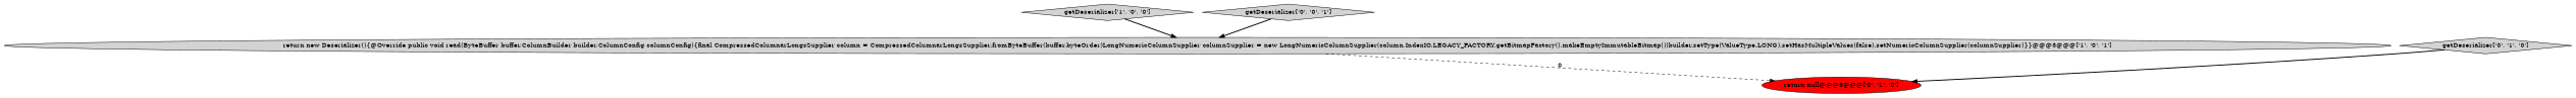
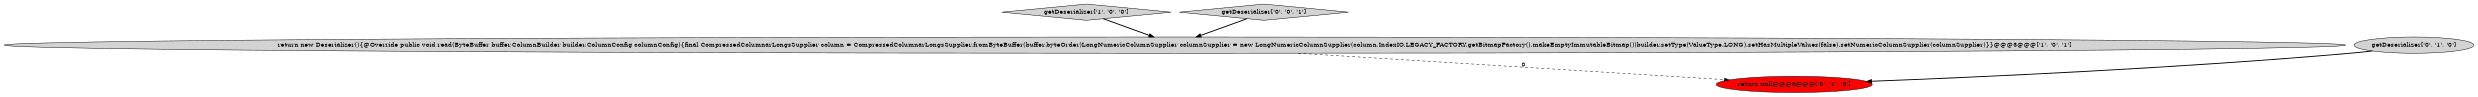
  digraph {
    node [fillcolor=lightgray shape=diamond style=filled]
    edge [style=bold]
    n1 [label="getDeserializer['1', '0', '0']"]
    n2 [label="return new Deserializer(){@Override public void read(ByteBuffer buffer,ColumnBuilder builder,ColumnConfig columnConfig){final CompressedColumnarLongsSupplier column = CompressedColumnarLongsSupplier.fromByteBuffer(buffer,byteOrder)LongNumericColumnSupplier columnSupplier = new LongNumericColumnSupplier(column,IndexIO.LEGACY_FACTORY.getBitmapFactory().makeEmptyImmutableBitmap())builder.setType(ValueType.LONG).setHasMultipleValues(false).setNumericColumnSupplier(columnSupplier)}}@@@3@@@['1', '0', '1']" shape=ellipse]
    n3 [fillcolor=red label="return null@@@3@@@['0', '1', '0']" shape=ellipse]
    n4 [label="getDeserializer['0', '0', '1']"]
-   n5 [label="getDeserializer['0', '1', '0']"]
+   n5 [label="getDeserializer['0', '1', '0']" shape=ellipse]
    n1 -> n2
    n2 -> n3 [label=0 style=dashed]
    n4 -> n2
    n5 -> n3
  }
